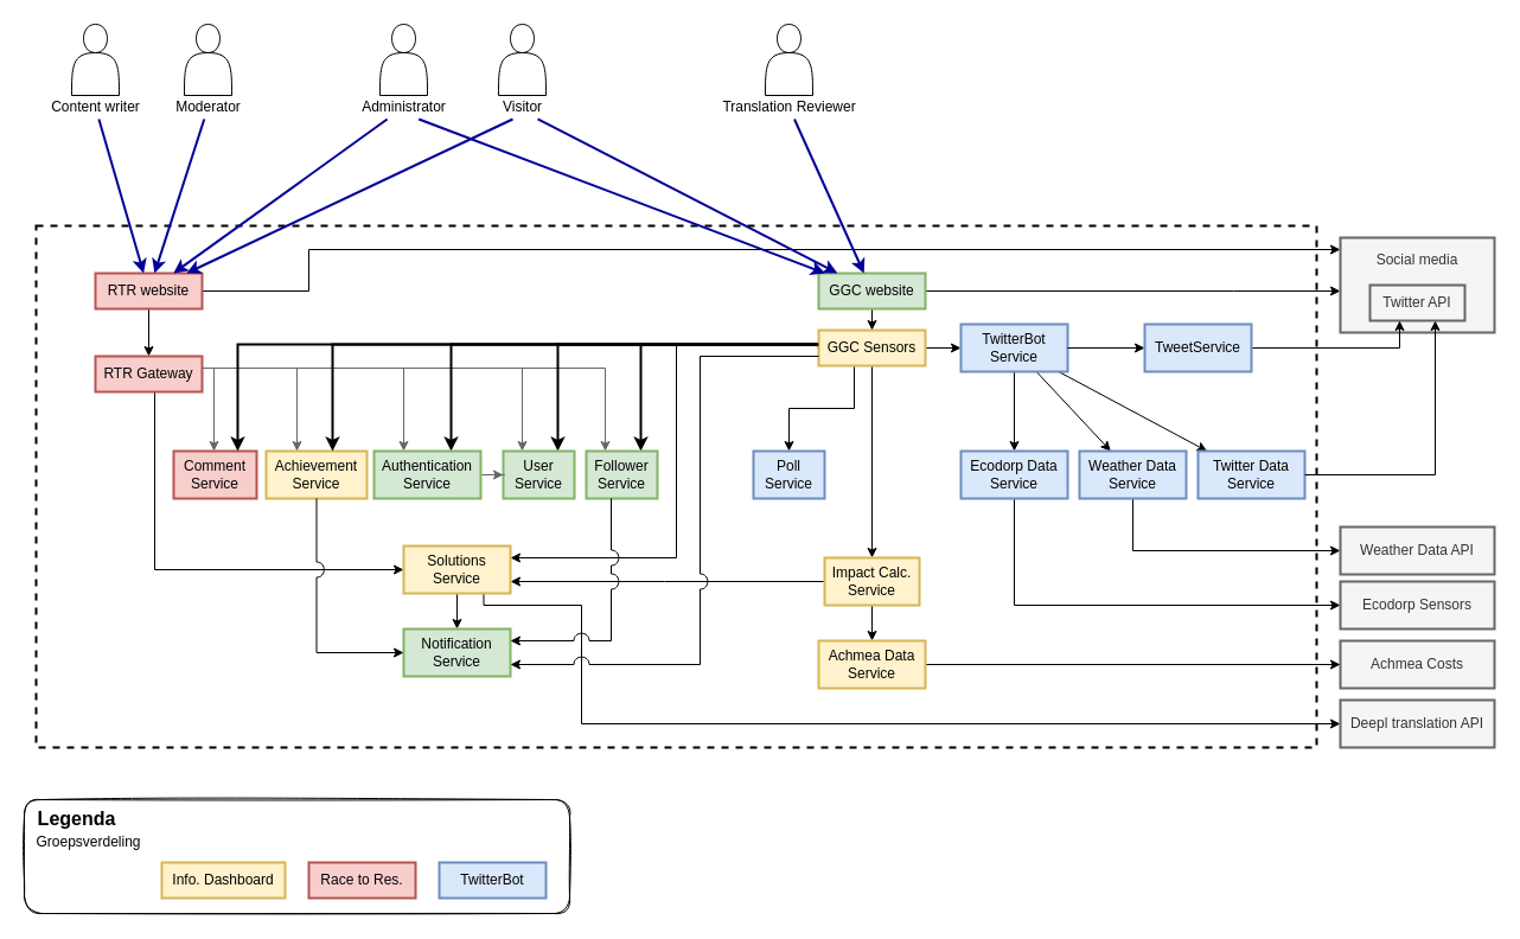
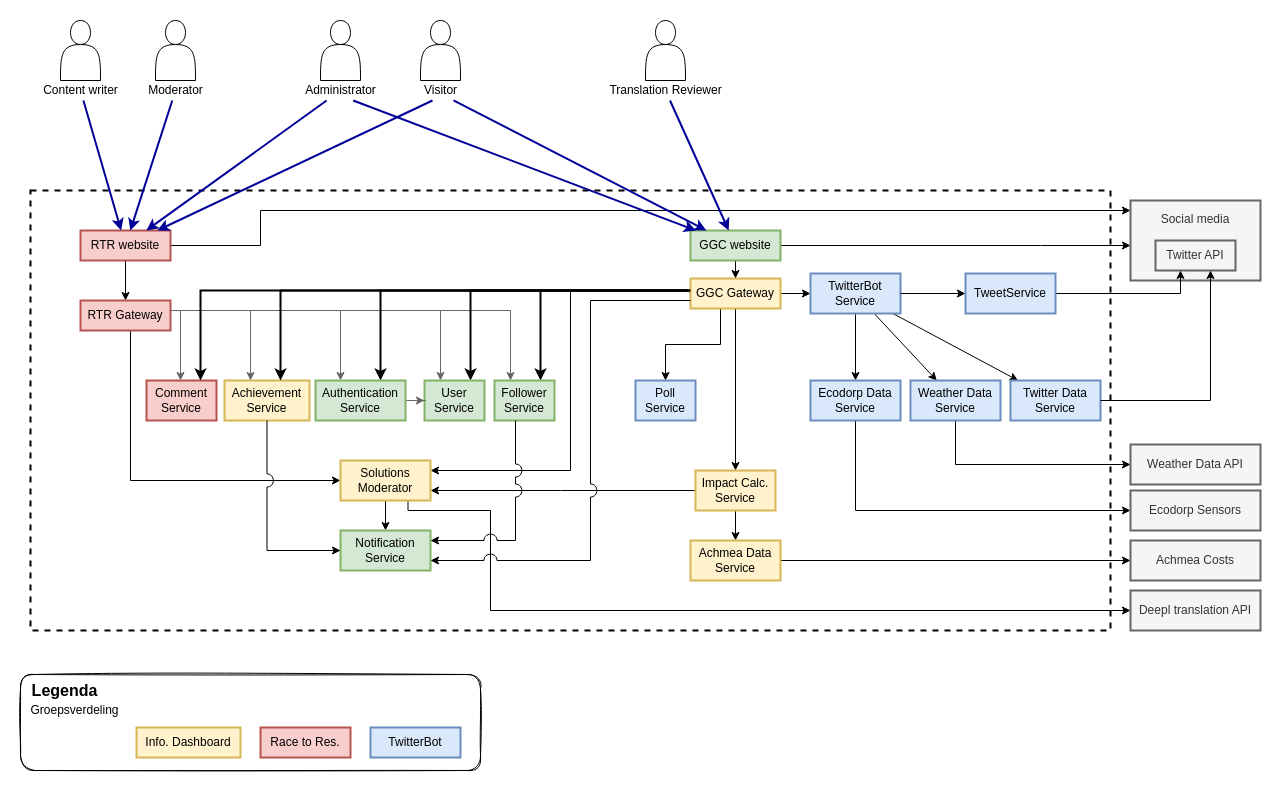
  <mxCell id="0" />
  <mxCell id="1" parent="0" />
  <mxCell id="2" value="" style="rounded=1;whiteSpace=wrap;html=1;strokeWidth=1;glass=0;shadow=0;sketch=1;" parent="1" vertex="1"><mxGeometry x="20" y="674" width="460" height="96" as="geometry" /></mxCell>
  <mxCell id="3" value="" style="group" parent="1" vertex="1" connectable="0"><mxGeometry x="35" y="20" width="90" height="80" as="geometry" /></mxCell>
  <mxCell id="4" value="" style="shape=actor;whiteSpace=wrap;html=1;" parent="3" vertex="1"><mxGeometry x="25" width="40" height="60" as="geometry" /></mxCell>
  <mxCell id="5" value="Content writer" style="text;html=1;align=center;verticalAlign=middle;resizable=0;points=[];autosize=1;strokeColor=none;" parent="3" vertex="1"><mxGeometry y="60" width="90" height="20" as="geometry" /></mxCell>
  <mxCell id="6" value="" style="group" parent="1" vertex="1" connectable="0"><mxGeometry x="130" y="20" width="90" height="80" as="geometry" /></mxCell>
  <mxCell id="7" value="" style="shape=actor;whiteSpace=wrap;html=1;" parent="6" vertex="1"><mxGeometry x="25" width="40" height="60" as="geometry" /></mxCell>
  <mxCell id="8" value="Moderator" style="text;html=1;align=center;verticalAlign=middle;resizable=0;points=[];autosize=1;strokeColor=none;" parent="6" vertex="1"><mxGeometry x="10" y="60" width="70" height="20" as="geometry" /></mxCell>
  <mxCell id="9" value="" style="group" parent="1" vertex="1" connectable="0"><mxGeometry x="295" y="20" width="90" height="80" as="geometry" /></mxCell>
  <mxCell id="10" value="" style="shape=actor;whiteSpace=wrap;html=1;" parent="9" vertex="1"><mxGeometry x="25" width="40" height="60" as="geometry" /></mxCell>
  <mxCell id="11" value="Administrator" style="text;html=1;align=center;verticalAlign=middle;resizable=0;points=[];autosize=1;strokeColor=none;" parent="9" vertex="1"><mxGeometry y="60" width="90" height="20" as="geometry" /></mxCell>
  <mxCell id="12" value="" style="group" parent="1" vertex="1" connectable="0"><mxGeometry x="315" y="20" width="90" height="80" as="geometry" /></mxCell>
  <mxCell id="13" value="" style="shape=actor;whiteSpace=wrap;html=1;" parent="12" vertex="1"><mxGeometry x="105" width="40" height="60" as="geometry" /></mxCell>
  <mxCell id="14" value="Visitor" style="text;html=1;align=center;verticalAlign=middle;resizable=0;points=[];autosize=1;strokeColor=none;" parent="12" vertex="1"><mxGeometry x="100" y="60" width="50" height="20" as="geometry" /></mxCell>
  <mxCell id="15" value="" style="rounded=0;whiteSpace=wrap;html=1;dashed=1;fillColor=none;strokeWidth=2;" parent="1" vertex="1"><mxGeometry x="30" y="190" width="1080" height="440" as="geometry" /></mxCell>
  <mxCell id="16" style="edgeStyle=orthogonalEdgeStyle;rounded=0;orthogonalLoop=1;jettySize=auto;html=1;" parent="1" source="18" target="29" edge="1"><mxGeometry relative="1" as="geometry" /></mxCell>
  <mxCell id="17" style="edgeStyle=orthogonalEdgeStyle;rounded=0;orthogonalLoop=1;jettySize=auto;html=1;" parent="1" source="18" target="60" edge="1"><mxGeometry relative="1" as="geometry"><Array as="points"><mxPoint x="260" y="245" /><mxPoint x="260" y="210" /></Array></mxGeometry></mxCell>
  <mxCell id="18" value="RTR website" style="rounded=0;whiteSpace=wrap;html=1;strokeWidth=2;fillColor=#f8cecc;strokeColor=#b85450;" parent="1" vertex="1"><mxGeometry x="80" y="230" width="90" height="30" as="geometry" /></mxCell>
  <mxCell id="19" style="edgeStyle=orthogonalEdgeStyle;rounded=0;orthogonalLoop=1;jettySize=auto;html=1;" parent="1" source="21" target="38" edge="1"><mxGeometry relative="1" as="geometry" /></mxCell>
  <mxCell id="20" style="edgeStyle=orthogonalEdgeStyle;rounded=0;orthogonalLoop=1;jettySize=auto;html=1;exitX=1;exitY=0.5;exitDx=0;exitDy=0;" parent="1" source="21" target="60" edge="1"><mxGeometry relative="1" as="geometry"><Array as="points"><mxPoint x="1040" y="245" /><mxPoint x="1040" y="245" /></Array></mxGeometry></mxCell>
  <mxCell id="21" value="GGC website" style="rounded=0;whiteSpace=wrap;html=1;strokeWidth=2;fillColor=#d5e8d4;strokeColor=#82b366;" parent="1" vertex="1"><mxGeometry x="690" y="230" width="90" height="30" as="geometry" /></mxCell>
  <mxCell id="22" value="Comment&lt;br&gt;Service" style="rounded=0;whiteSpace=wrap;html=1;strokeWidth=2;fillColor=#f8cecc;strokeColor=#b85450;" parent="1" vertex="1"><mxGeometry x="146" y="380" width="70" height="40" as="geometry" /></mxCell>
  <mxCell id="23" value="Achievement&lt;br&gt;Service" style="rounded=0;whiteSpace=wrap;html=1;strokeWidth=2;fillColor=#fff2cc;strokeColor=#d6b656;" parent="1" vertex="1"><mxGeometry x="224" y="380" width="85" height="40" as="geometry" /></mxCell>
  <mxCell id="24" style="edgeStyle=orthogonalEdgeStyle;rounded=0;orthogonalLoop=1;jettySize=auto;html=1;strokeWidth=1;strokeColor=#666666;" parent="1" source="29" target="23" edge="1"><mxGeometry relative="1" as="geometry"><Array as="points"><mxPoint x="250" y="310" /></Array></mxGeometry></mxCell>
  <mxCell id="25" style="edgeStyle=orthogonalEdgeStyle;rounded=0;orthogonalLoop=1;jettySize=auto;html=1;strokeWidth=1;strokeColor=#666666;" parent="1" source="29" target="39" edge="1"><mxGeometry relative="1" as="geometry"><Array as="points"><mxPoint x="440" y="310" /></Array></mxGeometry></mxCell>
  <mxCell id="26" style="edgeStyle=orthogonalEdgeStyle;rounded=0;orthogonalLoop=1;jettySize=auto;html=1;strokeWidth=1;strokeColor=#666666;" parent="1" source="29" target="40" edge="1"><mxGeometry relative="1" as="geometry"><Array as="points"><mxPoint x="510" y="310" /></Array></mxGeometry></mxCell>
  <mxCell id="27" style="edgeStyle=orthogonalEdgeStyle;rounded=0;orthogonalLoop=1;jettySize=auto;html=1;strokeWidth=1;strokeColor=#666666;" parent="1" source="29" target="42" edge="1"><mxGeometry relative="1" as="geometry"><Array as="points"><mxPoint x="340" y="310" /></Array></mxGeometry></mxCell>
  <mxCell id="28" style="edgeStyle=orthogonalEdgeStyle;rounded=0;orthogonalLoop=1;jettySize=auto;html=1;jumpStyle=arc;jumpSize=13;" parent="1" source="29" target="49" edge="1"><mxGeometry relative="1" as="geometry"><Array as="points"><mxPoint x="130" y="480" /></Array></mxGeometry></mxCell>
  <mxCell id="29" value="RTR Gateway" style="rounded=0;whiteSpace=wrap;html=1;strokeWidth=2;fillColor=#f8cecc;strokeColor=#b85450;" parent="1" vertex="1"><mxGeometry x="80" y="300" width="90" height="30" as="geometry" /></mxCell>
  <mxCell id="30" style="edgeStyle=orthogonalEdgeStyle;rounded=0;orthogonalLoop=1;jettySize=auto;html=1;strokeWidth=2;" parent="1" source="38" target="23" edge="1"><mxGeometry relative="1" as="geometry"><Array as="points"><mxPoint x="280" y="290" /></Array></mxGeometry></mxCell>
  <mxCell id="31" style="edgeStyle=orthogonalEdgeStyle;rounded=0;orthogonalLoop=1;jettySize=auto;html=1;strokeWidth=2;" parent="1" source="38" target="39" edge="1"><mxGeometry relative="1" as="geometry"><mxPoint x="665" y="295" as="sourcePoint" /><Array as="points"><mxPoint x="470" y="290" /></Array></mxGeometry></mxCell>
  <mxCell id="32" style="edgeStyle=orthogonalEdgeStyle;rounded=0;orthogonalLoop=1;jettySize=auto;html=1;strokeWidth=2;" parent="1" source="38" target="40" edge="1"><mxGeometry relative="1" as="geometry"><Array as="points"><mxPoint x="540" y="290" /></Array></mxGeometry></mxCell>
  <mxCell id="33" style="edgeStyle=orthogonalEdgeStyle;rounded=0;orthogonalLoop=1;jettySize=auto;html=1;exitX=0;exitY=0.5;exitDx=0;exitDy=0;strokeWidth=2;" parent="1" source="38" target="42" edge="1"><mxGeometry relative="1" as="geometry"><Array as="points"><mxPoint x="690" y="290" /><mxPoint x="380" y="290" /></Array></mxGeometry></mxCell>
  <mxCell id="34" style="edgeStyle=orthogonalEdgeStyle;rounded=0;orthogonalLoop=1;jettySize=auto;html=1;" parent="1" source="38" target="45" edge="1"><mxGeometry relative="1" as="geometry" /></mxCell>
  <mxCell id="35" style="edgeStyle=orthogonalEdgeStyle;rounded=0;orthogonalLoop=1;jettySize=auto;html=1;" parent="1" source="38" target="49" edge="1"><mxGeometry relative="1" as="geometry"><Array as="points"><mxPoint x="570" y="290" /><mxPoint x="570" y="470" /></Array></mxGeometry></mxCell>
  <mxCell id="36" style="rounded=0;orthogonalLoop=1;jettySize=auto;html=1;exitX=1;exitY=0.5;exitDx=0;exitDy=0;edgeStyle=orthogonalEdgeStyle;" parent="1" source="38" target="53" edge="1"><mxGeometry relative="1" as="geometry" /></mxCell>
  <mxCell id="37" style="edgeStyle=orthogonalEdgeStyle;rounded=0;orthogonalLoop=1;jettySize=auto;html=1;" parent="1" source="38" target="88" edge="1"><mxGeometry relative="1" as="geometry"><Array as="points"><mxPoint x="720" y="344" /><mxPoint x="665" y="344" /></Array></mxGeometry></mxCell>
- <mxCell id="38" value="GGC Sensors" style="rounded=0;whiteSpace=wrap;html=1;strokeWidth=2;fillColor=#fff2cc;strokeColor=#d6b656;" parent="1" vertex="1"><mxGeometry x="690" y="278" width="90" height="30" as="geometry" /></mxCell>
+ <mxCell id="38" value="GGC Gateway" style="rounded=0;whiteSpace=wrap;html=1;strokeWidth=2;fillColor=#fff2cc;strokeColor=#d6b656;" parent="1" vertex="1"><mxGeometry x="690" y="278" width="90" height="30" as="geometry" /></mxCell>
  <mxCell id="39" value="User&lt;br&gt;Service" style="rounded=0;whiteSpace=wrap;html=1;strokeWidth=2;fillColor=#d5e8d4;strokeColor=#82b366;" parent="1" vertex="1"><mxGeometry x="424" y="380" width="60" height="40" as="geometry" /></mxCell>
  <mxCell id="40" value="Follower&lt;br&gt;Service" style="rounded=0;whiteSpace=wrap;html=1;strokeWidth=2;fillColor=#d5e8d4;strokeColor=#82b366;" parent="1" vertex="1"><mxGeometry x="494" y="380" width="60" height="40" as="geometry" /></mxCell>
  <mxCell id="41" style="edgeStyle=orthogonalEdgeStyle;rounded=0;jumpStyle=none;jumpSize=13;orthogonalLoop=1;jettySize=auto;html=1;strokeColor=#666666;strokeWidth=1;" parent="1" source="42" target="39" edge="1"><mxGeometry relative="1" as="geometry"><Array as="points" /></mxGeometry></mxCell>
  <mxCell id="42" value="Authentication&lt;br&gt;Service" style="rounded=0;whiteSpace=wrap;html=1;strokeWidth=2;fillColor=#d5e8d4;strokeColor=#82b366;" parent="1" vertex="1"><mxGeometry x="315" y="380" width="90" height="40" as="geometry" /></mxCell>
  <mxCell id="43" style="edgeStyle=orthogonalEdgeStyle;rounded=0;orthogonalLoop=1;jettySize=auto;html=1;exitX=0.5;exitY=1;exitDx=0;exitDy=0;" parent="1" source="45" target="65" edge="1"><mxGeometry relative="1" as="geometry"><mxPoint x="665" y="540" as="targetPoint" /></mxGeometry></mxCell>
  <mxCell id="44" style="rounded=0;orthogonalLoop=1;jettySize=auto;html=1;edgeStyle=orthogonalEdgeStyle;" parent="1" source="45" target="49" edge="1"><mxGeometry relative="1" as="geometry"><Array as="points"><mxPoint x="560" y="490" /><mxPoint x="560" y="490" /></Array></mxGeometry></mxCell>
  <mxCell id="45" value="Impact Calc.&lt;br&gt;Service" style="rounded=0;whiteSpace=wrap;html=1;strokeWidth=2;fillColor=#fff2cc;strokeColor=#d6b656;" parent="1" vertex="1"><mxGeometry x="695" y="470" width="80" height="40" as="geometry" /></mxCell>
  <mxCell id="46" value="Achmea Costs" style="rounded=0;whiteSpace=wrap;html=1;strokeWidth=2;fillColor=#f5f5f5;strokeColor=#666666;fontColor=#333333;" parent="1" vertex="1"><mxGeometry x="1130" y="540" width="130" height="40" as="geometry" /></mxCell>
  <mxCell id="47" style="edgeStyle=orthogonalEdgeStyle;rounded=0;orthogonalLoop=1;jettySize=auto;html=1;exitX=0.5;exitY=1;exitDx=0;exitDy=0;" parent="1" source="49" target="68" edge="1"><mxGeometry relative="1" as="geometry" /></mxCell>
  <mxCell id="48" style="edgeStyle=orthogonalEdgeStyle;rounded=0;orthogonalLoop=1;jettySize=auto;html=1;exitX=0.75;exitY=1;exitDx=0;exitDy=0;" parent="1" source="49" target="89" edge="1"><mxGeometry relative="1" as="geometry"><Array as="points"><mxPoint x="408" y="510" /><mxPoint x="490" y="510" /><mxPoint x="490" y="610" /></Array></mxGeometry></mxCell>
- <mxCell id="49" value="Solutions&lt;br&gt;Service" style="rounded=0;whiteSpace=wrap;html=1;strokeWidth=2;fillColor=#fff2cc;strokeColor=#d6b656;" parent="1" vertex="1"><mxGeometry x="340" y="460" width="90" height="40" as="geometry" /></mxCell>
+ <mxCell id="49" value="Solutions&lt;br&gt;Moderator" style="rounded=0;whiteSpace=wrap;html=1;strokeWidth=2;fillColor=#fff2cc;strokeColor=#d6b656;" parent="1" vertex="1"><mxGeometry x="340" y="460" width="90" height="40" as="geometry" /></mxCell>
  <mxCell id="50" style="rounded=0;orthogonalLoop=1;jettySize=auto;html=1;" parent="1" source="53" target="55" edge="1"><mxGeometry relative="1" as="geometry" /></mxCell>
  <mxCell id="51" style="edgeStyle=none;rounded=0;orthogonalLoop=1;jettySize=auto;html=1;" parent="1" source="53" target="57" edge="1"><mxGeometry relative="1" as="geometry" /></mxCell>
  <mxCell id="52" style="edgeStyle=none;rounded=0;orthogonalLoop=1;jettySize=auto;html=1;" parent="1" source="53" target="58" edge="1"><mxGeometry relative="1" as="geometry" /></mxCell>
  <mxCell id="53" value="TwitterBot&lt;br&gt;Service" style="rounded=0;whiteSpace=wrap;html=1;strokeWidth=2;fillColor=#dae8fc;strokeColor=#6c8ebf;" parent="1" vertex="1"><mxGeometry x="810" y="273" width="90" height="40" as="geometry" /></mxCell>
  <mxCell id="54" style="edgeStyle=orthogonalEdgeStyle;rounded=0;orthogonalLoop=1;jettySize=auto;html=1;" parent="1" source="55" target="67" edge="1"><mxGeometry relative="1" as="geometry"><Array as="points"><mxPoint x="855" y="510" /></Array></mxGeometry></mxCell>
  <mxCell id="55" value="Ecodorp Data&lt;br&gt;Service" style="rounded=0;whiteSpace=wrap;html=1;strokeWidth=2;fillColor=#dae8fc;strokeColor=#6c8ebf;" parent="1" vertex="1"><mxGeometry x="810" y="380" width="90" height="40" as="geometry" /></mxCell>
  <mxCell id="56" style="edgeStyle=orthogonalEdgeStyle;rounded=0;orthogonalLoop=1;jettySize=auto;html=1;" parent="1" source="57" target="66" edge="1"><mxGeometry relative="1" as="geometry"><Array as="points"><mxPoint x="955" y="464" /></Array></mxGeometry></mxCell>
  <mxCell id="57" value="Weather Data&lt;br&gt;Service" style="rounded=0;whiteSpace=wrap;html=1;strokeWidth=2;fillColor=#dae8fc;strokeColor=#6c8ebf;" parent="1" vertex="1"><mxGeometry x="910" y="380" width="90" height="40" as="geometry" /></mxCell>
  <mxCell id="58" value="Twitter Data&lt;br&gt;Service" style="rounded=0;whiteSpace=wrap;html=1;strokeWidth=2;fillColor=#dae8fc;strokeColor=#6c8ebf;" parent="1" vertex="1"><mxGeometry x="1010" y="380" width="90" height="40" as="geometry" /></mxCell>
  <mxCell id="59" value="" style="group" parent="1" vertex="1" connectable="0"><mxGeometry x="1130" y="200" width="130" height="80" as="geometry" /></mxCell>
  <mxCell id="60" value="Social media&lt;br&gt;&lt;br&gt;&lt;br&gt;&lt;br&gt;" style="rounded=0;whiteSpace=wrap;html=1;strokeWidth=2;fillColor=#f5f5f5;strokeColor=#666666;fontColor=#333333;" parent="59" vertex="1"><mxGeometry width="130" height="80" as="geometry" /></mxCell>
  <mxCell id="61" value="Twitter API" style="rounded=0;whiteSpace=wrap;html=1;strokeWidth=2;fillColor=#f5f5f5;strokeColor=#666666;fontColor=#333333;" parent="59" vertex="1"><mxGeometry x="25" y="40" width="80" height="30" as="geometry" /></mxCell>
  <mxCell id="62" style="edgeStyle=orthogonalEdgeStyle;rounded=0;orthogonalLoop=1;jettySize=auto;html=1;exitX=1;exitY=0.5;exitDx=0;exitDy=0;" parent="1" source="58" target="61" edge="1"><mxGeometry relative="1" as="geometry"><Array as="points"><mxPoint x="1210" y="400" /></Array></mxGeometry></mxCell>
  <mxCell id="63" style="edgeStyle=orthogonalEdgeStyle;rounded=0;orthogonalLoop=1;jettySize=auto;html=1;" parent="1" source="91" target="61" edge="1"><mxGeometry relative="1" as="geometry"><Array as="points"><mxPoint x="1180" y="293" /></Array></mxGeometry></mxCell>
  <mxCell id="64" style="edgeStyle=orthogonalEdgeStyle;rounded=0;orthogonalLoop=1;jettySize=auto;html=1;" parent="1" source="65" target="46" edge="1"><mxGeometry relative="1" as="geometry" /></mxCell>
  <mxCell id="65" value="Achmea Data&lt;br&gt;Service" style="rounded=0;whiteSpace=wrap;html=1;strokeWidth=2;fillColor=#fff2cc;strokeColor=#d6b656;" parent="1" vertex="1"><mxGeometry x="690" y="540" width="90" height="40" as="geometry" /></mxCell>
  <mxCell id="66" value="Weather Data API" style="rounded=0;whiteSpace=wrap;html=1;strokeWidth=2;fillColor=#f5f5f5;strokeColor=#666666;fontColor=#333333;" parent="1" vertex="1"><mxGeometry x="1130" y="444" width="130" height="40" as="geometry" /></mxCell>
  <mxCell id="67" value="Ecodorp Sensors" style="rounded=0;whiteSpace=wrap;html=1;strokeWidth=2;fillColor=#f5f5f5;strokeColor=#666666;fontColor=#333333;" parent="1" vertex="1"><mxGeometry x="1130" y="490" width="130" height="40" as="geometry" /></mxCell>
  <mxCell id="68" value="Notification&lt;br&gt;Service" style="rounded=0;whiteSpace=wrap;html=1;strokeWidth=2;fillColor=#d5e8d4;strokeColor=#82b366;" parent="1" vertex="1"><mxGeometry x="340" y="530" width="90" height="40" as="geometry" /></mxCell>
  <mxCell id="69" style="edgeStyle=orthogonalEdgeStyle;rounded=0;jumpStyle=arc;jumpSize=13;orthogonalLoop=1;jettySize=auto;html=1;" parent="1" source="40" target="68" edge="1"><mxGeometry relative="1" as="geometry"><Array as="points"><mxPoint x="515" y="540" /></Array></mxGeometry></mxCell>
  <mxCell id="70" style="edgeStyle=orthogonalEdgeStyle;rounded=0;orthogonalLoop=1;jettySize=auto;html=1;jumpStyle=arc;jumpSize=13;" parent="1" source="23" target="68" edge="1"><mxGeometry relative="1" as="geometry"><Array as="points"><mxPoint x="267" y="550" /></Array></mxGeometry></mxCell>
  <mxCell id="71" style="edgeStyle=orthogonalEdgeStyle;rounded=0;jumpStyle=arc;jumpSize=13;orthogonalLoop=1;jettySize=auto;html=1;" parent="1" source="38" target="68" edge="1"><mxGeometry relative="1" as="geometry"><Array as="points"><mxPoint x="590" y="300" /><mxPoint x="590" y="560" /></Array></mxGeometry></mxCell>
  <mxCell id="72" style="edgeStyle=none;rounded=0;jumpStyle=none;jumpSize=13;orthogonalLoop=1;jettySize=auto;html=1;strokeColor=#000099;strokeWidth=2;" parent="1" source="73" target="21" edge="1"><mxGeometry relative="1" as="geometry"><mxPoint x="192.105" y="260" as="targetPoint" /><mxPoint x="365.263" y="190" as="sourcePoint" /></mxGeometry></mxCell>
  <mxCell id="73" value="Translation Reviewer" style="text;html=1;align=center;verticalAlign=middle;resizable=0;points=[];autosize=1;strokeColor=none;" parent="1" vertex="1"><mxGeometry x="600" y="80" width="130" height="20" as="geometry" /></mxCell>
  <mxCell id="74" value="" style="shape=actor;whiteSpace=wrap;html=1;" parent="1" vertex="1"><mxGeometry x="645" y="20" width="40" height="60" as="geometry" /></mxCell>
  <mxCell id="75" style="rounded=0;jumpStyle=none;jumpSize=13;orthogonalLoop=1;jettySize=auto;html=1;strokeColor=#000099;strokeWidth=2;exitX=0.76;exitY=0.995;exitDx=0;exitDy=0;exitPerimeter=0;elbow=vertical;" parent="1" source="14" target="21" edge="1"><mxGeometry relative="1" as="geometry"><mxPoint x="475" y="130" as="targetPoint" /><mxPoint x="475" y="60" as="sourcePoint" /></mxGeometry></mxCell>
  <mxCell id="76" style="edgeStyle=none;rounded=0;jumpStyle=none;jumpSize=13;orthogonalLoop=1;jettySize=auto;html=1;strokeColor=#000099;strokeWidth=2;exitX=0.641;exitY=0.999;exitDx=0;exitDy=0;exitPerimeter=0;" parent="1" source="11" target="21" edge="1"><mxGeometry relative="1" as="geometry"><mxPoint x="685" y="250" as="targetPoint" /><mxPoint x="685" y="180" as="sourcePoint" /></mxGeometry></mxCell>
  <mxCell id="77" style="edgeStyle=none;rounded=0;jumpStyle=none;jumpSize=13;orthogonalLoop=1;jettySize=auto;html=1;strokeColor=#000099;strokeWidth=2;" parent="1" source="11" target="18" edge="1"><mxGeometry relative="1" as="geometry"><mxPoint x="695" y="260" as="targetPoint" /><mxPoint x="695" y="190" as="sourcePoint" /></mxGeometry></mxCell>
  <mxCell id="78" style="edgeStyle=none;rounded=0;jumpStyle=none;jumpSize=13;orthogonalLoop=1;jettySize=auto;html=1;strokeColor=#000099;strokeWidth=2;exitX=0.34;exitY=1;exitDx=0;exitDy=0;exitPerimeter=0;" parent="1" source="14" target="18" edge="1"><mxGeometry relative="1" as="geometry"><mxPoint x="705" y="270" as="targetPoint" /><mxPoint x="705" y="200" as="sourcePoint" /></mxGeometry></mxCell>
  <mxCell id="79" style="edgeStyle=none;rounded=0;jumpStyle=none;jumpSize=13;orthogonalLoop=1;jettySize=auto;html=1;strokeColor=#000099;strokeWidth=2;" parent="1" source="8" target="18" edge="1"><mxGeometry relative="1" as="geometry"><mxPoint x="715" y="280" as="targetPoint" /><mxPoint x="715" y="210" as="sourcePoint" /></mxGeometry></mxCell>
  <mxCell id="80" style="edgeStyle=none;rounded=0;jumpStyle=none;jumpSize=13;orthogonalLoop=1;jettySize=auto;html=1;strokeColor=#000099;strokeWidth=2;" parent="1" source="5" target="18" edge="1"><mxGeometry relative="1" as="geometry"><mxPoint x="-10" y="250" as="targetPoint" /><mxPoint x="-10" y="180" as="sourcePoint" /></mxGeometry></mxCell>
  <mxCell id="81" style="edgeStyle=orthogonalEdgeStyle;rounded=0;orthogonalLoop=1;jettySize=auto;html=1;strokeWidth=1;strokeColor=#666666;" parent="1" source="29" target="22" edge="1"><mxGeometry relative="1" as="geometry"><mxPoint x="180" y="320" as="sourcePoint" /><mxPoint x="260" y="390" as="targetPoint" /><Array as="points"><mxPoint x="180" y="310" /></Array></mxGeometry></mxCell>
  <mxCell id="82" style="edgeStyle=orthogonalEdgeStyle;rounded=0;orthogonalLoop=1;jettySize=auto;html=1;strokeWidth=2;sketch=0;shadow=0;" parent="1" source="38" target="22" edge="1"><mxGeometry relative="1" as="geometry"><mxPoint x="630" y="300" as="sourcePoint" /><mxPoint x="290" y="390" as="targetPoint" /><Array as="points"><mxPoint x="200" y="290" /></Array></mxGeometry></mxCell>
  <mxCell id="83" value="Info. Dashboard" style="rounded=0;whiteSpace=wrap;html=1;strokeWidth=2;fillColor=#fff2cc;strokeColor=#d6b656;" parent="1" vertex="1"><mxGeometry x="136" y="727" width="104" height="30" as="geometry" /></mxCell>
  <mxCell id="84" value="Race to Res." style="rounded=0;whiteSpace=wrap;html=1;strokeWidth=2;fillColor=#f8cecc;strokeColor=#b85450;" parent="1" vertex="1"><mxGeometry x="260" y="727" width="90" height="30" as="geometry" /></mxCell>
  <mxCell id="85" value="TwitterBot" style="rounded=0;whiteSpace=wrap;html=1;strokeWidth=2;fillColor=#dae8fc;strokeColor=#6c8ebf;" parent="1" vertex="1"><mxGeometry x="370" y="727" width="90" height="30" as="geometry" /></mxCell>
  <mxCell id="86" value="&lt;font style=&quot;font-size: 16px&quot;&gt;Legenda&lt;/font&gt;" style="text;html=1;align=center;verticalAlign=middle;resizable=0;points=[];autosize=1;strokeColor=none;fontStyle=1" parent="1" vertex="1"><mxGeometry x="24" y="680" width="80" height="20" as="geometry" /></mxCell>
  <mxCell id="87" value="Groepsverdeling" style="text;html=1;align=center;verticalAlign=middle;resizable=0;points=[];autosize=1;strokeColor=none;" parent="1" vertex="1"><mxGeometry x="24" y="700" width="100" height="20" as="geometry" /></mxCell>
  <mxCell id="88" value="Poll&lt;br&gt;Service" style="rounded=0;whiteSpace=wrap;html=1;strokeWidth=2;fillColor=#dae8fc;strokeColor=#6c8ebf;" parent="1" vertex="1"><mxGeometry x="635" y="380" width="60" height="40" as="geometry" /></mxCell>
  <mxCell id="89" value="Deepl translation API" style="rounded=0;whiteSpace=wrap;html=1;strokeWidth=2;fillColor=#f5f5f5;strokeColor=#666666;fontColor=#333333;" parent="1" vertex="1"><mxGeometry x="1130" y="590" width="130" height="40" as="geometry" /></mxCell>
  <mxCell id="90" value="" style="edgeStyle=orthogonalEdgeStyle;rounded=0;orthogonalLoop=1;jettySize=auto;html=1;" edge="1" parent="1" source="53" target="91"><mxGeometry relative="1" as="geometry" /></mxCell>
  <mxCell id="91" value="TweetService" style="rounded=0;whiteSpace=wrap;html=1;strokeWidth=2;fillColor=#dae8fc;strokeColor=#6c8ebf;" vertex="1" parent="1"><mxGeometry x="965" y="273" width="90" height="40" as="geometry" /></mxCell>
